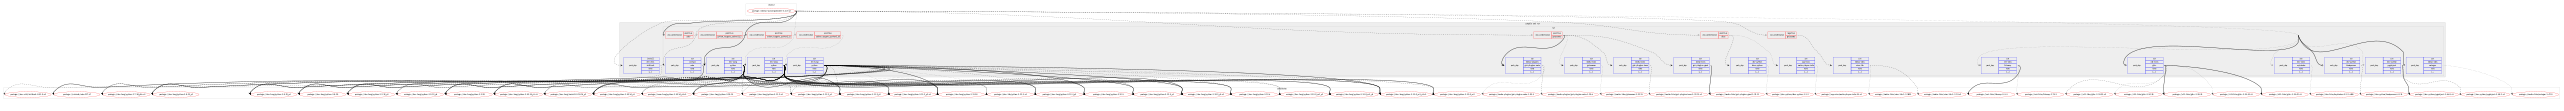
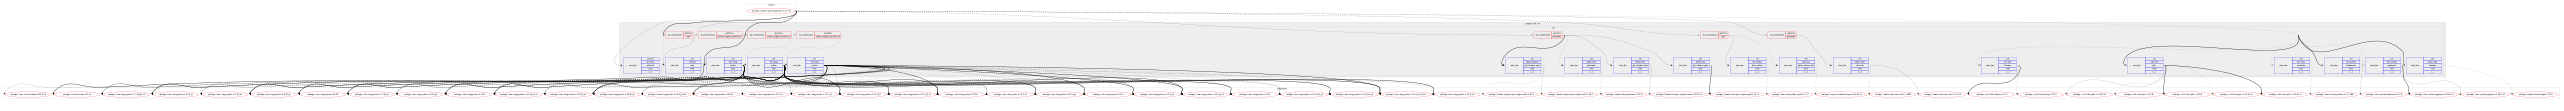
  digraph {
    compound=true
    concentrate=true
    fontname="IBM Plex Mono"
    fontsize=10
    newrank=true
    rankdir=TB
    ranksep=1.5
    node [color=red fontname="IBM Plex Mono" fontsize=10]
    edge [arrowhead=vee fontname="IBM Plex Mono" headport=w style=dashed tailport=e weight=100]
    n1 [label="portage://media-sound/quodlibet-4.6.0-r2" width=4]
    n2 [color=blue label=<<TABLE BORDER="0" CELLBORDER="1" CELLSPACING="0" CELLPADDING="4" WIDTH="220"><TR><TD ROWSPAN="6" CELLPADDING="30">pack_dep</TD></TR><TR><TD WIDTH="110">install</TD></TR><TR><TD>dev-util</TD></TR><TR><TD>intltool</TD></TR><TR><TD>none</TD></TR><TR><TD>[,,]</TD></TR></TABLE>> shape=none]
    n3 [color=blue label=<<TABLE BORDER="0" CELLBORDER="1" CELLSPACING="0" CELLPADDING="4" WIDTH="220"><TR><TD ROWSPAN="6" CELLPADDING="30">pack_dep</TD></TR><TR><TD WIDTH="110">run</TD></TR><TR><TD>media-libs</TD></TR><TR><TD>xine-lib</TD></TR><TR><TD>none</TD></TR><TR><TD>[,,]</TD></TR></TABLE>> shape=none]
    n4 [label=<<TABLE BORDER="0" CELLBORDER="1" CELLSPACING="0" CELLPADDING="4"><TR><TD ROWSPAN="3" CELLPADDING="10">use_conditional</TD></TR><TR><TD>negative</TD></TR><TR><TD>gstreamer</TD></TR></TABLE>> shape=none]
    n5 [color=blue label=<<TABLE BORDER="0" CELLBORDER="1" CELLSPACING="0" CELLPADDING="4" WIDTH="220"><TR><TD ROWSPAN="6" CELLPADDING="30">pack_dep</TD></TR><TR><TD WIDTH="110">run</TD></TR><TR><TD>app-misc</TD></TR><TR><TD>media-player-info</TD></TR><TR><TD>none</TD></TR><TR><TD>[,,]</TD></TR></TABLE>> shape=none]
    n6 [color=blue label=<<TABLE BORDER="0" CELLBORDER="1" CELLSPACING="0" CELLPADDING="4" WIDTH="220"><TR><TD ROWSPAN="6" CELLPADDING="30">pack_dep</TD></TR><TR><TD WIDTH="110">run</TD></TR><TR><TD>dev-python</TD></TR><TR><TD>dbus-python</TD></TR><TR><TD>none</TD></TR><TR><TD>[,,]</TD></TR></TABLE>> shape=none]
    n7 [label=<<TABLE BORDER="0" CELLBORDER="1" CELLSPACING="0" CELLPADDING="4"><TR><TD ROWSPAN="3" CELLPADDING="10">use_conditional</TD></TR><TR><TD>positive</TD></TR><TR><TD>dbus</TD></TR></TABLE>> shape=none]
    n8 [color=blue label=<<TABLE BORDER="0" CELLBORDER="1" CELLSPACING="0" CELLPADDING="4" WIDTH="220"><TR><TD ROWSPAN="6" CELLPADDING="30">pack_dep</TD></TR><TR><TD WIDTH="110">run</TD></TR><TR><TD>media-libs</TD></TR><TR><TD>gstreamer</TD></TR><TR><TD>none</TD></TR><TR><TD>[,,]</TD></TR></TABLE>> shape=none]
    n9 [color=blue label=<<TABLE BORDER="0" CELLBORDER="1" CELLSPACING="0" CELLPADDING="4" WIDTH="220"><TR><TD ROWSPAN="6" CELLPADDING="30">pack_dep</TD></TR><TR><TD WIDTH="110">run</TD></TR><TR><TD>media-libs</TD></TR><TR><TD>gst-plugins-base</TD></TR><TR><TD>none</TD></TR><TR><TD>[,,]</TD></TR></TABLE>> shape=none]
    n10 [color=blue label=<<TABLE BORDER="0" CELLBORDER="1" CELLSPACING="0" CELLPADDING="4" WIDTH="220"><TR><TD ROWSPAN="6" CELLPADDING="30">pack_dep</TD></TR><TR><TD WIDTH="110">run</TD></TR><TR><TD>media-libs</TD></TR><TR><TD>gst-plugins-good</TD></TR><TR><TD>none</TD></TR><TR><TD>[,,]</TD></TR></TABLE>> shape=none]
    n11 [color=blue label=<<TABLE BORDER="0" CELLBORDER="1" CELLSPACING="0" CELLPADDING="4" WIDTH="220"><TR><TD ROWSPAN="6" CELLPADDING="30">pack_dep</TD></TR><TR><TD WIDTH="110">run</TD></TR><TR><TD>media-plugins</TD></TR><TR><TD>gst-plugins-meta</TD></TR><TR><TD>none</TD></TR><TR><TD>[,,]</TD></TR></TABLE>> shape=none]
    n12 [label=<<TABLE BORDER="0" CELLBORDER="1" CELLSPACING="0" CELLPADDING="4"><TR><TD ROWSPAN="3" CELLPADDING="10">use_conditional</TD></TR><TR><TD>positive</TD></TR><TR><TD>gstreamer</TD></TR></TABLE>> shape=none]
    n13 [color=blue label=<<TABLE BORDER="0" CELLBORDER="1" CELLSPACING="0" CELLPADDING="4" WIDTH="220"><TR><TD ROWSPAN="6" CELLPADDING="30">pack_dep</TD></TR><TR><TD WIDTH="110">run</TD></TR><TR><TD>dev-lang</TD></TR><TR><TD>python</TD></TR><TR><TD>none</TD></TR><TR><TD>[,,]</TD></TR></TABLE>> shape=none]
    n14 [label=<<TABLE BORDER="0" CELLBORDER="1" CELLSPACING="0" CELLPADDING="4"><TR><TD ROWSPAN="3" CELLPADDING="10">use_conditional</TD></TR><TR><TD>positive</TD></TR><TR><TD>python_targets_python3_10</TD></TR></TABLE>> shape=none]
    n15 [color=blue label=<<TABLE BORDER="0" CELLBORDER="1" CELLSPACING="0" CELLPADDING="4" WIDTH="220"><TR><TD ROWSPAN="6" CELLPADDING="30">pack_dep</TD></TR><TR><TD WIDTH="110">run</TD></TR><TR><TD>dev-lang</TD></TR><TR><TD>python</TD></TR><TR><TD>none</TD></TR><TR><TD>[,,]</TD></TR></TABLE>> shape=none]
    n16 [label=<<TABLE BORDER="0" CELLBORDER="1" CELLSPACING="0" CELLPADDING="4"><TR><TD ROWSPAN="3" CELLPADDING="10">use_conditional</TD></TR><TR><TD>positive</TD></TR><TR><TD>python_targets_python3_11</TD></TR></TABLE>> shape=none]
    n17 [color=blue label=<<TABLE BORDER="0" CELLBORDER="1" CELLSPACING="0" CELLPADDING="4" WIDTH="220"><TR><TD ROWSPAN="6" CELLPADDING="30">pack_dep</TD></TR><TR><TD WIDTH="110">run</TD></TR><TR><TD>dev-lang</TD></TR><TR><TD>python</TD></TR><TR><TD>none</TD></TR><TR><TD>[,,]</TD></TR></TABLE>> shape=none]
    n18 [label=<<TABLE BORDER="0" CELLBORDER="1" CELLSPACING="0" CELLPADDING="4"><TR><TD ROWSPAN="3" CELLPADDING="10">use_conditional</TD></TR><TR><TD>positive</TD></TR><TR><TD>python_targets_python3_12</TD></TR></TABLE>> shape=none]
    n19 [color=blue label=<<TABLE BORDER="0" CELLBORDER="1" CELLSPACING="0" CELLPADDING="4" WIDTH="220"><TR><TD ROWSPAN="6" CELLPADDING="30">pack_dep</TD></TR><TR><TD WIDTH="110">run</TD></TR><TR><TD>virtual</TD></TR><TR><TD>udev</TD></TR><TR><TD>none</TD></TR><TR><TD>[,,]</TD></TR></TABLE>> shape=none]
    n20 [label=<<TABLE BORDER="0" CELLBORDER="1" CELLSPACING="0" CELLPADDING="4"><TR><TD ROWSPAN="3" CELLPADDING="10">use_conditional</TD></TR><TR><TD>positive</TD></TR><TR><TD>udev</TD></TR></TABLE>> shape=none]
    n21 [color=blue label=<<TABLE BORDER="0" CELLBORDER="1" CELLSPACING="0" CELLPADDING="4" WIDTH="220"><TR><TD ROWSPAN="6" CELLPADDING="30">pack_dep</TD></TR><TR><TD WIDTH="110">run</TD></TR><TR><TD>dev-libs</TD></TR><TR><TD>keybinder</TD></TR><TR><TD>none</TD></TR><TR><TD>[,,]</TD></TR></TABLE>> shape=none]
    n22 [color=blue label=<<TABLE BORDER="0" CELLBORDER="1" CELLSPACING="0" CELLPADDING="4" WIDTH="220"><TR><TD ROWSPAN="6" CELLPADDING="30">pack_dep</TD></TR><TR><TD WIDTH="110">run</TD></TR><TR><TD>dev-python</TD></TR><TR><TD>feedparser</TD></TR><TR><TD>none</TD></TR><TR><TD>[,,]</TD></TR></TABLE>> shape=none]
    n23 [color=blue label=<<TABLE BORDER="0" CELLBORDER="1" CELLSPACING="0" CELLPADDING="4" WIDTH="220"><TR><TD ROWSPAN="6" CELLPADDING="30">pack_dep</TD></TR><TR><TD WIDTH="110">run</TD></TR><TR><TD>dev-python</TD></TR><TR><TD>pygobject</TD></TR><TR><TD>none</TD></TR><TR><TD>[,,]</TD></TR></TABLE>> shape=none]
    n24 [color=blue label=<<TABLE BORDER="0" CELLBORDER="1" CELLSPACING="0" CELLPADDING="4" WIDTH="220"><TR><TD ROWSPAN="6" CELLPADDING="30">pack_dep</TD></TR><TR><TD WIDTH="110">run</TD></TR><TR><TD>media-libs</TD></TR><TR><TD>mutagen</TD></TR><TR><TD>none</TD></TR><TR><TD>[,,]</TD></TR></TABLE>> shape=none]
    n25 [color=blue label=<<TABLE BORDER="0" CELLBORDER="1" CELLSPACING="0" CELLPADDING="4" WIDTH="220"><TR><TD ROWSPAN="6" CELLPADDING="30">pack_dep</TD></TR><TR><TD WIDTH="110">run</TD></TR><TR><TD>net-libs</TD></TR><TR><TD>libsoup</TD></TR><TR><TD>none</TD></TR><TR><TD>[,,]</TD></TR></TABLE>> shape=none]
    n26 [color=blue label=<<TABLE BORDER="0" CELLBORDER="1" CELLSPACING="0" CELLPADDING="4" WIDTH="220"><TR><TD ROWSPAN="6" CELLPADDING="30">pack_dep</TD></TR><TR><TD WIDTH="110">run</TD></TR><TR><TD>x11-libs</TD></TR><TR><TD>gtk+</TD></TR><TR><TD>none</TD></TR><TR><TD>[,,]</TD></TR></TABLE>> shape=none]
    n27 [label="portage://media-libs/xine-lib-1.2.9899" width=4]
    n28 [label="portage://media-libs/xine-lib-1.2.13-r2" width=4]
    n29 [label="portage://dev-util/intltool-0.51.0-r3" width=4]
    n30 [label="portage://app-misc/media-player-info-24-r1" width=4]
    n31 [label="portage://dev-python/dbus-python-1.3.2" width=4]
    n32 [label="portage://media-libs/mutagen-1.47.0" width=4]
    n33 [label="portage://media-libs/gstreamer-9.22.11" width=4]
    n34 [label="portage://media-libs/gst-plugins-base-1.22.11-r1" width=4]
    n35 [label="portage://media-libs/gst-plugins-good-1.22.11" width=4]
    n36 [label="portage://media-plugins/gst-plugins-meta-1.20.6" width=4]
    n37 [label="portage://media-plugins/gst-plugins-meta-1.20.5" width=4]
    n38 [label="portage://dev-lang/python-3.13.0_rc2" width=4]
    n39 [label="portage://dev-lang/python-3.13.0_rc1_p3-r1" width=4]
    n40 [label="portage://dev-lang/python-3.13.0_rc1_p3" width=4]
    n41 [label="portage://dev-lang/python-3.13.0_rc1_p2" width=4]
    n42 [label="portage://dev-lang/python-3.12.6" width=4]
    n43 [label="portage://dev-lang/python-3.12.5_p1-r1" width=4]
    n44 [label="portage://dev-lang/python-3.12.5_p1" width=4]
    n45 [label="portage://dev-lang/python-3.12.5" width=4]
    n46 [label="portage://dev-lang/python-3.12.4_p3" width=4]
    n47 [label="portage://dev-lib/python-3.12.3-r1" width=4]
    n48 [label="portage://dev-lang/python-3.11.10" width=4]
    n49 [label="portage://dev-lang/python-3.11.9_p2-r1" width=4]
    n50 [label="portage://dev-lang/python-3.11.9_p2" width=4]
    n51 [label="portage://dev-lang/python-3.11.9_p1" width=4]
    n52 [label="portage://dev-lang/python-3.11.9-r1" width=4]
    n53 [label="portage://dev-lang/python-3.10.15" width=4]
    n54 [label="portage://none-lang/python-3.10.14_p3-r1" width=4]
    n55 [label="portage://dev-lang/python-3.10.14_p3" width=4]
    n56 [label="portage://dev-lang/install-3.10.14_p2" width=4]
    n57 [label="portage://dev-lang/python-3.10.14_p1-r1" width=4]
    n58 [label="portage://dev-lang/python-3.9.20" width=4]
    n59 [label="portage://dev-lang/python-3.9.19_p5" width=4]
    n60 [label="portage://dev-lang/python-3.9.19_p3" width=4]
    n61 [label="portage://dev-lang/python-3.8.20" width=4]
    n62 [label="portage://dev-lang/python-3.8.19_p4" width=4]
+   n63 [label="portage://dev-lang/python-3.8.19_p3" width=4]
    n64 [label="portage://dev-lang/python-3.8.19_p2" width=4]
    n65 [label="portage://dev-lang/python-2.7.18_p16-r2" width=4]
    n66 [label="portage://dev-libs/keybinder-0.3.2-r300" width=4]
    n67 [label="portage://virtual/udev-217-r7" width=4]
    n68 [label="portage://dev-python/feedparser-6.0.11" width=4]
    n69 [label="portage://dev-python/pygobject-3.48.2-r1" width=4]
    n70 [label="portage://dev-python/pygobject-3.46.0-r1" width=4]
    n71 [label="portage://net-libs/libsoup-3.4.4" width=4]
    n72 [label="portage://net-libs/libsoup-2.74.3" width=4]
    n73 [label="portage://x11-libs/gtk+-3.24.42-r1" width=4]
    n74 [label="portage://x11-libs/gtk+-3.24.41-r1" width=4]
    n75 [label="portage://x11-libs/gtk+-3.24.41" width=4]
    n76 [label="portage://x11-libs/gtk+-3.24.35" width=4]
    n77 [label="portage://x11-libs/gtk+-2.24.33-r3" width=4]
    subgraph cluster_1 {
      color=gray
      label=<<i>ebuild</i>>
      n1
    }
    subgraph cluster_2 {
      color=gray
      label=<<i>dependencies</i>>
      subgraph cluster_3 {
        color=gray
        fillcolor="#eeeeee"
        label=<<i>compile</i>>
        style=filled
        subgraph sub_4 {
          color=gray
          fillcolor="#eeeeee"
          label=<<i>compile</i>>
          style=filled
          n2
        }
      }
      subgraph cluster_5 {
        color=gray
        fillcolor="#eeeeee"
        label=<<i>compile and run</i>>
        style=filled
      }
      subgraph cluster_6 {
        color=gray
        fillcolor="#eeeeee"
        label=<<i>run</i>>
        style=filled
        subgraph sub_7 {
          color=gray
          fillcolor="#eeeeee"
          label=<<i>run</i>>
          style=filled
          n4
          subgraph sub_8 {
            color=gray
            fillcolor="#eeeeee"
            label=<<i>run</i>>
            style=filled
            n3
          }
        }
        subgraph sub_9 {
          color=gray
          fillcolor="#eeeeee"
          label=<<i>run</i>>
          style=filled
          n7
          subgraph sub_10 {
            color=gray
            fillcolor="#eeeeee"
            label=<<i>run</i>>
            style=filled
            n5
          }
          subgraph sub_11 {
            color=gray
            fillcolor="#eeeeee"
            label=<<i>run</i>>
            style=filled
            n6
          }
        }
        subgraph sub_12 {
          color=gray
          fillcolor="#eeeeee"
          label=<<i>run</i>>
          style=filled
          n12
          subgraph sub_13 {
            color=gray
            fillcolor="#eeeeee"
            label=<<i>run</i>>
            style=filled
            n8
          }
          subgraph sub_14 {
            color=gray
            fillcolor="#eeeeee"
            label=<<i>run</i>>
            style=filled
            n9
          }
          subgraph sub_15 {
            color=gray
            fillcolor="#eeeeee"
            label=<<i>run</i>>
            style=filled
            n10
          }
          subgraph sub_16 {
            color=gray
            fillcolor="#eeeeee"
            label=<<i>run</i>>
            style=filled
            n11
          }
        }
        subgraph sub_17 {
          color=gray
          fillcolor="#eeeeee"
          label=<<i>run</i>>
          style=filled
          n14
          subgraph sub_18 {
            color=gray
            fillcolor="#eeeeee"
            label=<<i>run</i>>
            style=filled
            n13
          }
        }
        subgraph sub_19 {
          color=gray
          fillcolor="#eeeeee"
          label=<<i>run</i>>
          style=filled
          n16
          subgraph sub_20 {
            color=gray
            fillcolor="#eeeeee"
            label=<<i>run</i>>
            style=filled
            n15
          }
        }
        subgraph sub_21 {
          color=gray
          fillcolor="#eeeeee"
          label=<<i>run</i>>
          style=filled
          n18
          subgraph sub_22 {
            color=gray
            fillcolor="#eeeeee"
            label=<<i>run</i>>
            style=filled
            n17
          }
        }
        subgraph sub_23 {
          color=gray
          fillcolor="#eeeeee"
          label=<<i>run</i>>
          style=filled
          n20
          subgraph sub_24 {
            color=gray
            fillcolor="#eeeeee"
            label=<<i>run</i>>
            style=filled
            n19
          }
        }
        subgraph sub_25 {
          color=gray
          fillcolor="#eeeeee"
          label=<<i>run</i>>
          style=filled
          n21
        }
        subgraph sub_26 {
          color=gray
          fillcolor="#eeeeee"
          label=<<i>run</i>>
          style=filled
          n22
        }
        subgraph sub_27 {
          color=gray
          fillcolor="#eeeeee"
          label=<<i>run</i>>
          style=filled
          n23
        }
        subgraph sub_28 {
          color=gray
          fillcolor="#eeeeee"
          label=<<i>run</i>>
          style=filled
          n24
        }
        subgraph sub_29 {
          color=gray
          fillcolor="#eeeeee"
          label=<<i>run</i>>
          style=filled
          n25
        }
        subgraph sub_30 {
          color=gray
          fillcolor="#eeeeee"
          label=<<i>run</i>>
          style=filled
          n26
        }
      }
    }
    subgraph cluster_31 {
      color=gray
      label=<<i>candidates</i>>
      rank=same
      subgraph sub_32 {
        color=black
        label=<<i>candidates</i>>
        nodesep=1
        rank=same
        n36
        n37
      }
      subgraph sub_33 {
        color=black
        label=<<i>candidates</i>>
        nodesep=1
        rank=same
        n27
        n28
      }
      subgraph sub_34 {
        color=black
        label=<<i>candidates</i>>
        nodesep=1
        rank=same
        n29
      }
      subgraph sub_35 {
        color=black
        label=<<i>candidates</i>>
        nodesep=1
        rank=same
        n30
      }
      subgraph sub_36 {
        color=black
        label=<<i>candidates</i>>
        nodesep=1
        rank=same
        n31
      }
      subgraph sub_37 {
        color=black
        label=<<i>candidates</i>>
        nodesep=1
        rank=same
        n32
      }
      subgraph sub_38 {
        color=black
        label=<<i>candidates</i>>
        nodesep=1
        rank=same
        n33
      }
      subgraph sub_39 {
        color=black
        label=<<i>candidates</i>>
        nodesep=1
        rank=same
        n34
      }
      subgraph sub_40 {
        color=black
        label=<<i>candidates</i>>
        nodesep=1
        rank=same
        n35
      }
      subgraph sub_41 {
        color=black
        label=<<i>candidates</i>>
        nodesep=1
        rank=same
        n38
        n39
        n40
        n41
        n42
        n43
        n44
        n45
        n46
        n47
        n48
        n49
        n50
        n51
        n52
        n53
        n54
        n55
        n56
        n57
        n58
        n59
        n60
        n61
        n62
+       n63
        n64
        n65
      }
      subgraph sub_42 {
        color=black
        label=<<i>candidates</i>>
        nodesep=1
        rank=same
        n38
        n39
        n40
        n41
        n42
        n43
        n44
        n45
        n46
        n47
        n48
        n49
        n50
        n51
        n52
        n53
        n54
        n55
        n56
        n57
        n58
        n59
        n60
        n61
        n62
+       n63
        n64
        n65
      }
      subgraph sub_43 {
        color=black
        label=<<i>candidates</i>>
        nodesep=1
        rank=same
        n38
        n39
        n40
        n41
        n42
        n43
        n44
        n45
        n46
        n47
        n48
        n49
        n50
        n51
        n52
        n53
        n54
        n55
        n56
        n57
        n58
        n59
        n60
        n61
        n62
+       n63
        n64
        n65
      }
      subgraph sub_44 {
        color=black
        label=<<i>candidates</i>>
        nodesep=1
        rank=same
        n66
      }
      subgraph sub_45 {
        color=black
        label=<<i>candidates</i>>
        nodesep=1
        rank=same
        n67
      }
      subgraph sub_46 {
        color=black
        label=<<i>candidates</i>>
        nodesep=1
        rank=same
        n68
      }
      subgraph sub_47 {
        color=black
        label=<<i>candidates</i>>
        nodesep=1
        rank=same
        n69
        n70
      }
      subgraph sub_48 {
        color=black
        label=<<i>candidates</i>>
        nodesep=1
        rank=same
        n71
        n72
      }
      subgraph sub_49 {
        color=black
        label=<<i>candidates</i>>
        nodesep=1
        rank=same
        n73
        n74
        n75
        n76
        n77
      }
    }
    n1 -> n2 [weight=20]
    n1 -> n4 [arrowhead=odot weight=20]
    n1 -> n7 [arrowhead=odot weight=20]
    n1 -> n12 [arrowhead=odot weight=20]
    n1 -> n14 [arrowhead=odot style=dotted weight=20]
    n1 -> n16 [arrowhead=odot style=bold weight=20]
    n1 -> n18 [arrowhead=odot weight=20]
    n1 -> n20 [arrowhead=odot style=bold weight=20]
    n1 -> n21 [arrowhead=odot style=dotted weight=20]
    n1 -> n22 [arrowhead=odot style=bold weight=20]
    n1 -> n23 [arrowhead=odot style=dotted weight=20]
    n1 -> n24 [arrowhead=odot style=bold weight=20]
    n1 -> n25 [arrowhead=odot style=dotted weight=20]
    n1 -> n26 [arrowhead=odot style=bold weight=20]
    n2 -> n29
    n3 -> n27 [style=dotted]
    n3 -> n28
    n4 -> n3 [weight=20]
    n5 -> n30 [style=dotted]
    n6 -> n31 [style=dotted]
    n7 -> n5 [style=dotted weight=20]
    n7 -> n6 [weight=20]
    n8 -> n33 [style=dotted]
    n9 -> n34
    n10 -> n35 [style=bold]
    n11 -> n36
    n11 -> n37 [style=dotted]
    n12 -> n8 [style=dotted weight=20]
    n12 -> n9 [weight=20]
    n12 -> n10 [weight=20]
    n12 -> n11 [style=bold weight=20]
    n13 -> n38
    n13 -> n39 [style=bold]
    n13 -> n40 [style=dotted]
    n13 -> n41 [style=dotted]
    n13 -> n42
    n13 -> n43 [style=bold]
    n13 -> n44 [style=bold]
    n13 -> n45 [style=bold]
    n13 -> n46
    n13 -> n47 [style=dotted]
    n13 -> n48 [style=bold]
    n13 -> n49 [style=dotted]
    n13 -> n50
    n13 -> n51
    n13 -> n52 [style=dotted]
    n13 -> n53 [style=bold]
    n13 -> n54
    n13 -> n55 [style=bold]
    n13 -> n56 [style=dotted]
    n13 -> n57 [style=dotted]
    n13 -> n58
    n13 -> n59
    n13 -> n60 [style=bold]
    n13 -> n61 [style=dotted]
    n13 -> n62 [style=bold]
+   n13 -> n63 [style=dotted]
    n13 -> n64
    n13 -> n65
    n14 -> n13 [style=dotted weight=20]
    n15 -> n38 [style=bold]
    n15 -> n39 [style=bold]
    n15 -> n40 [style=bold]
    n15 -> n41 [style=dotted]
    n15 -> n42 [style=dotted]
    n15 -> n43 [style=bold]
    n15 -> n44
    n15 -> n45 [style=dotted]
    n15 -> n46 [style=bold]
    n15 -> n47
    n15 -> n48 [style=bold]
    n15 -> n49 [style=bold]
    n15 -> n50
    n15 -> n51
    n15 -> n52 [style=dotted]
    n15 -> n53
    n15 -> n54
    n15 -> n55
    n15 -> n56
    n15 -> n57 [style=bold]
    n15 -> n58 [style=bold]
    n15 -> n59
    n15 -> n60 [style=dotted]
    n15 -> n61 [style=bold]
    n15 -> n62
+   n15 -> n63 [style=dotted]
    n15 -> n64 [style=bold]
    n15 -> n65
    n16 -> n15 [style=dotted weight=20]
    n17 -> n38 [style=dotted]
    n17 -> n39
    n17 -> n40 [style=dotted]
    n17 -> n41
    n17 -> n42 [style=bold]
    n17 -> n43 [style=dotted]
    n17 -> n44
    n17 -> n45
    n17 -> n46
    n17 -> n47
    n17 -> n48 [style=dotted]
    n17 -> n49 [style=dotted]
    n17 -> n50 [style=bold]
    n17 -> n51
    n17 -> n52
    n17 -> n53
    n17 -> n54 [style=dotted]
    n17 -> n55 [style=bold]
    n17 -> n56
    n17 -> n57
    n17 -> n58
    n17 -> n59
    n17 -> n60
    n17 -> n61
    n17 -> n62
+   n17 -> n63
    n17 -> n64 [style=dotted]
    n17 -> n65
    n18 -> n17 [style=bold weight=20]
    n19 -> n67 [style=bold]
    n20 -> n19 [weight=20]
    n21 -> n66 [style=dotted]
    n22 -> n68
    n23 -> n69
    n23 -> n70 [style=bold]
    n24 -> n32 [style=dotted]
    n25 -> n71 [style=bold]
    n25 -> n72 [style=dotted]
    n26 -> n73 [style=bold]
    n26 -> n74 [style=dotted]
    n26 -> n75 [style=bold]
    n26 -> n76 [style=dotted]
    n26 -> n77
  }
